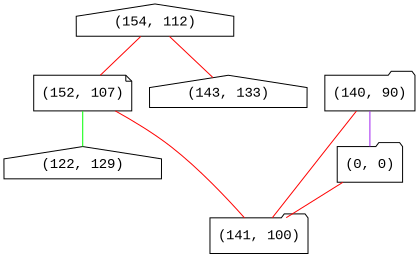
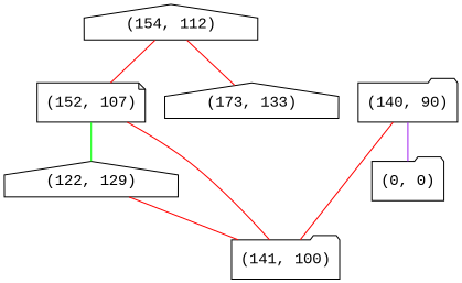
  graph {
    fontname="Liberation Mono"
    node [fontname="Liberation Mono" shape=house]
    edge [color=red fontname="Liberation Mono" weight=1]
    n1 [label="(154, 112)"]
    n2 [label="(152, 107)" shape=note]
-   "(173, 133)" [label="(143, 133)"]
+   "(173, 133)"
    "(122, 129)"
    "(141, 100)" [shape=folder]
    "(140, 90)" [shape=folder]
    "(0, 0)" [shape=folder]
    n1 -- n2
    n1 -- "(173, 133)"
    n2 -- "(122, 129)" [color=green weight=2]
    n2 -- "(141, 100)"
-   "(0, 0)" -- "(141, 100)"
+   "(122, 129)" -- "(141, 100)"
    "(140, 90)" -- "(141, 100)"
    "(140, 90)" -- "(0, 0)" [color=purple weight=4]
  }
